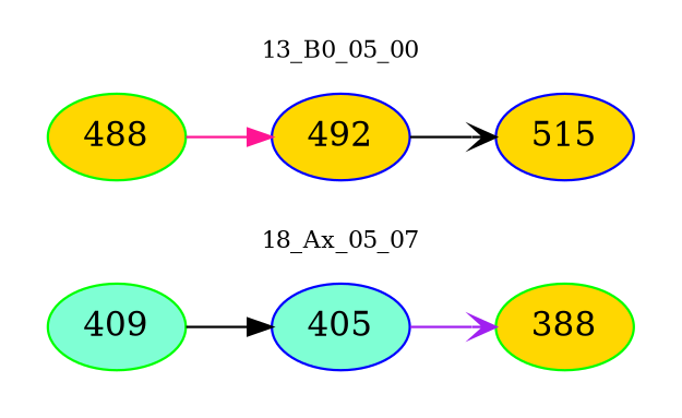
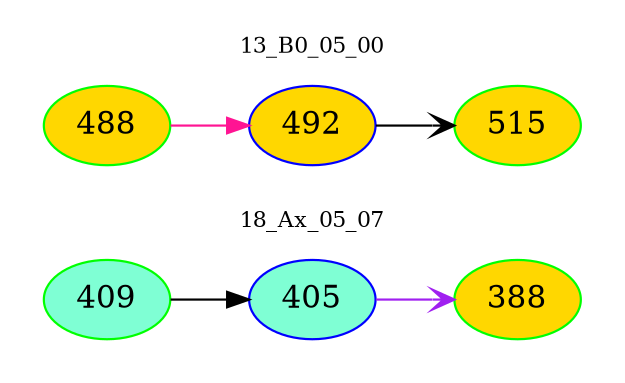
  digraph {
    rankdir=LR
    node [color=green fillcolor=gold style=filled]
    edge [arrowhead=normal color=black]
    n1 [fillcolor=aquamarine label=409]
    n2 [color=blue fillcolor=aquamarine label=405]
    n3 [label=388]
    n4 [label=488]
    n5 [color=blue label=492]
-   n6 [color=blue label=515]
+   n6 [label=515]
    subgraph cluster_1 {
      color=white
      fontsize=10
      label="18_Ax_05_07"
      n1
      n2
      n3
    }
    subgraph cluster_2 {
      color=white
      fontsize=10
      label="13_B0_05_00"
      n4
      n5
      n6
    }
    n1 -> n2
    n2 -> n3 [arrowhead=vee color=purple]
    n4 -> n5 [color=deeppink]
    n5 -> n6 [arrowhead=vee]
  }
